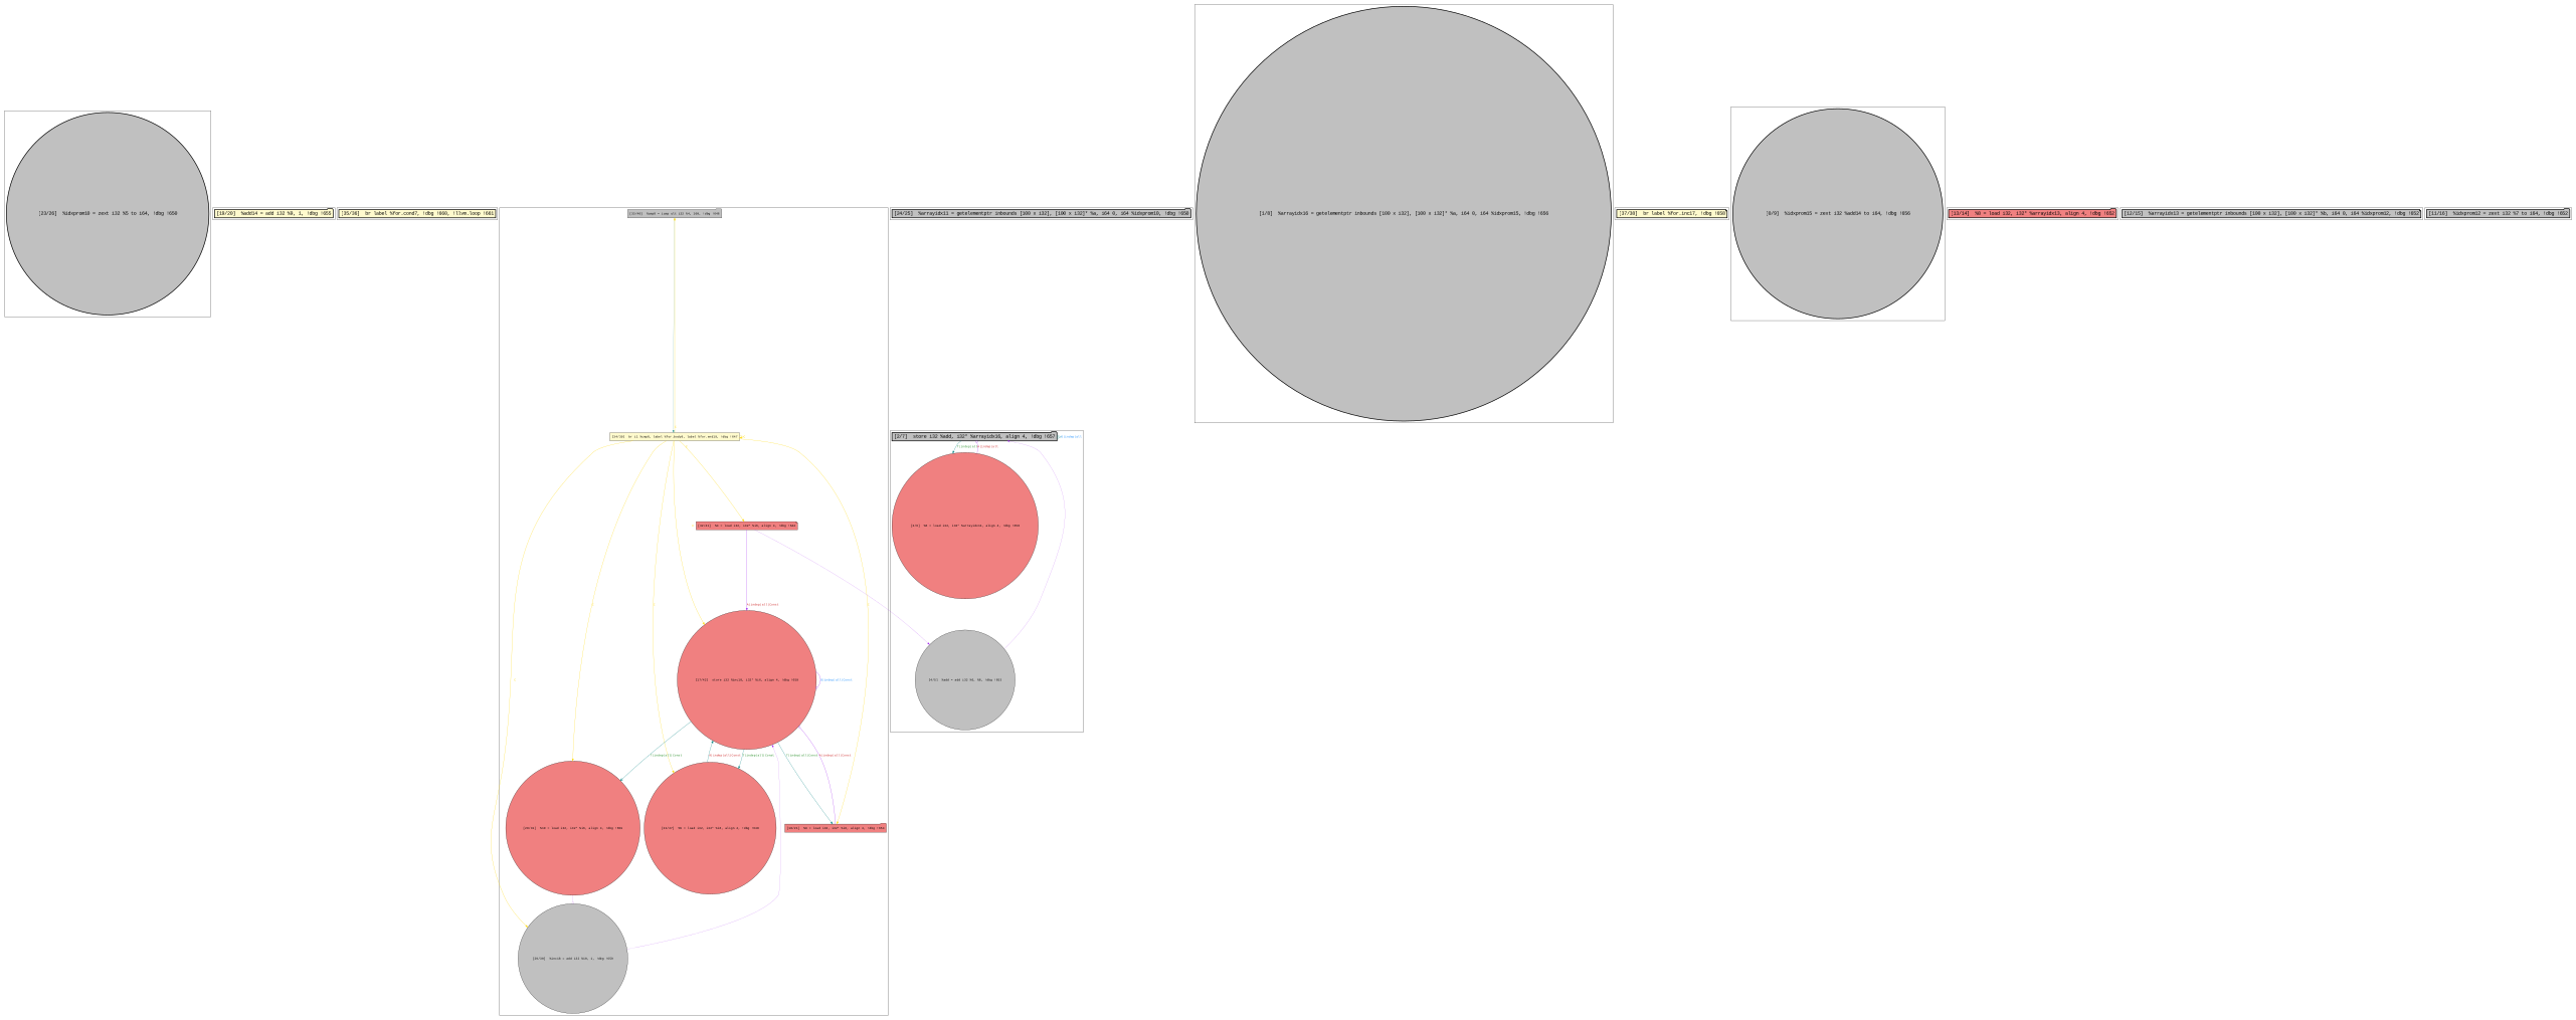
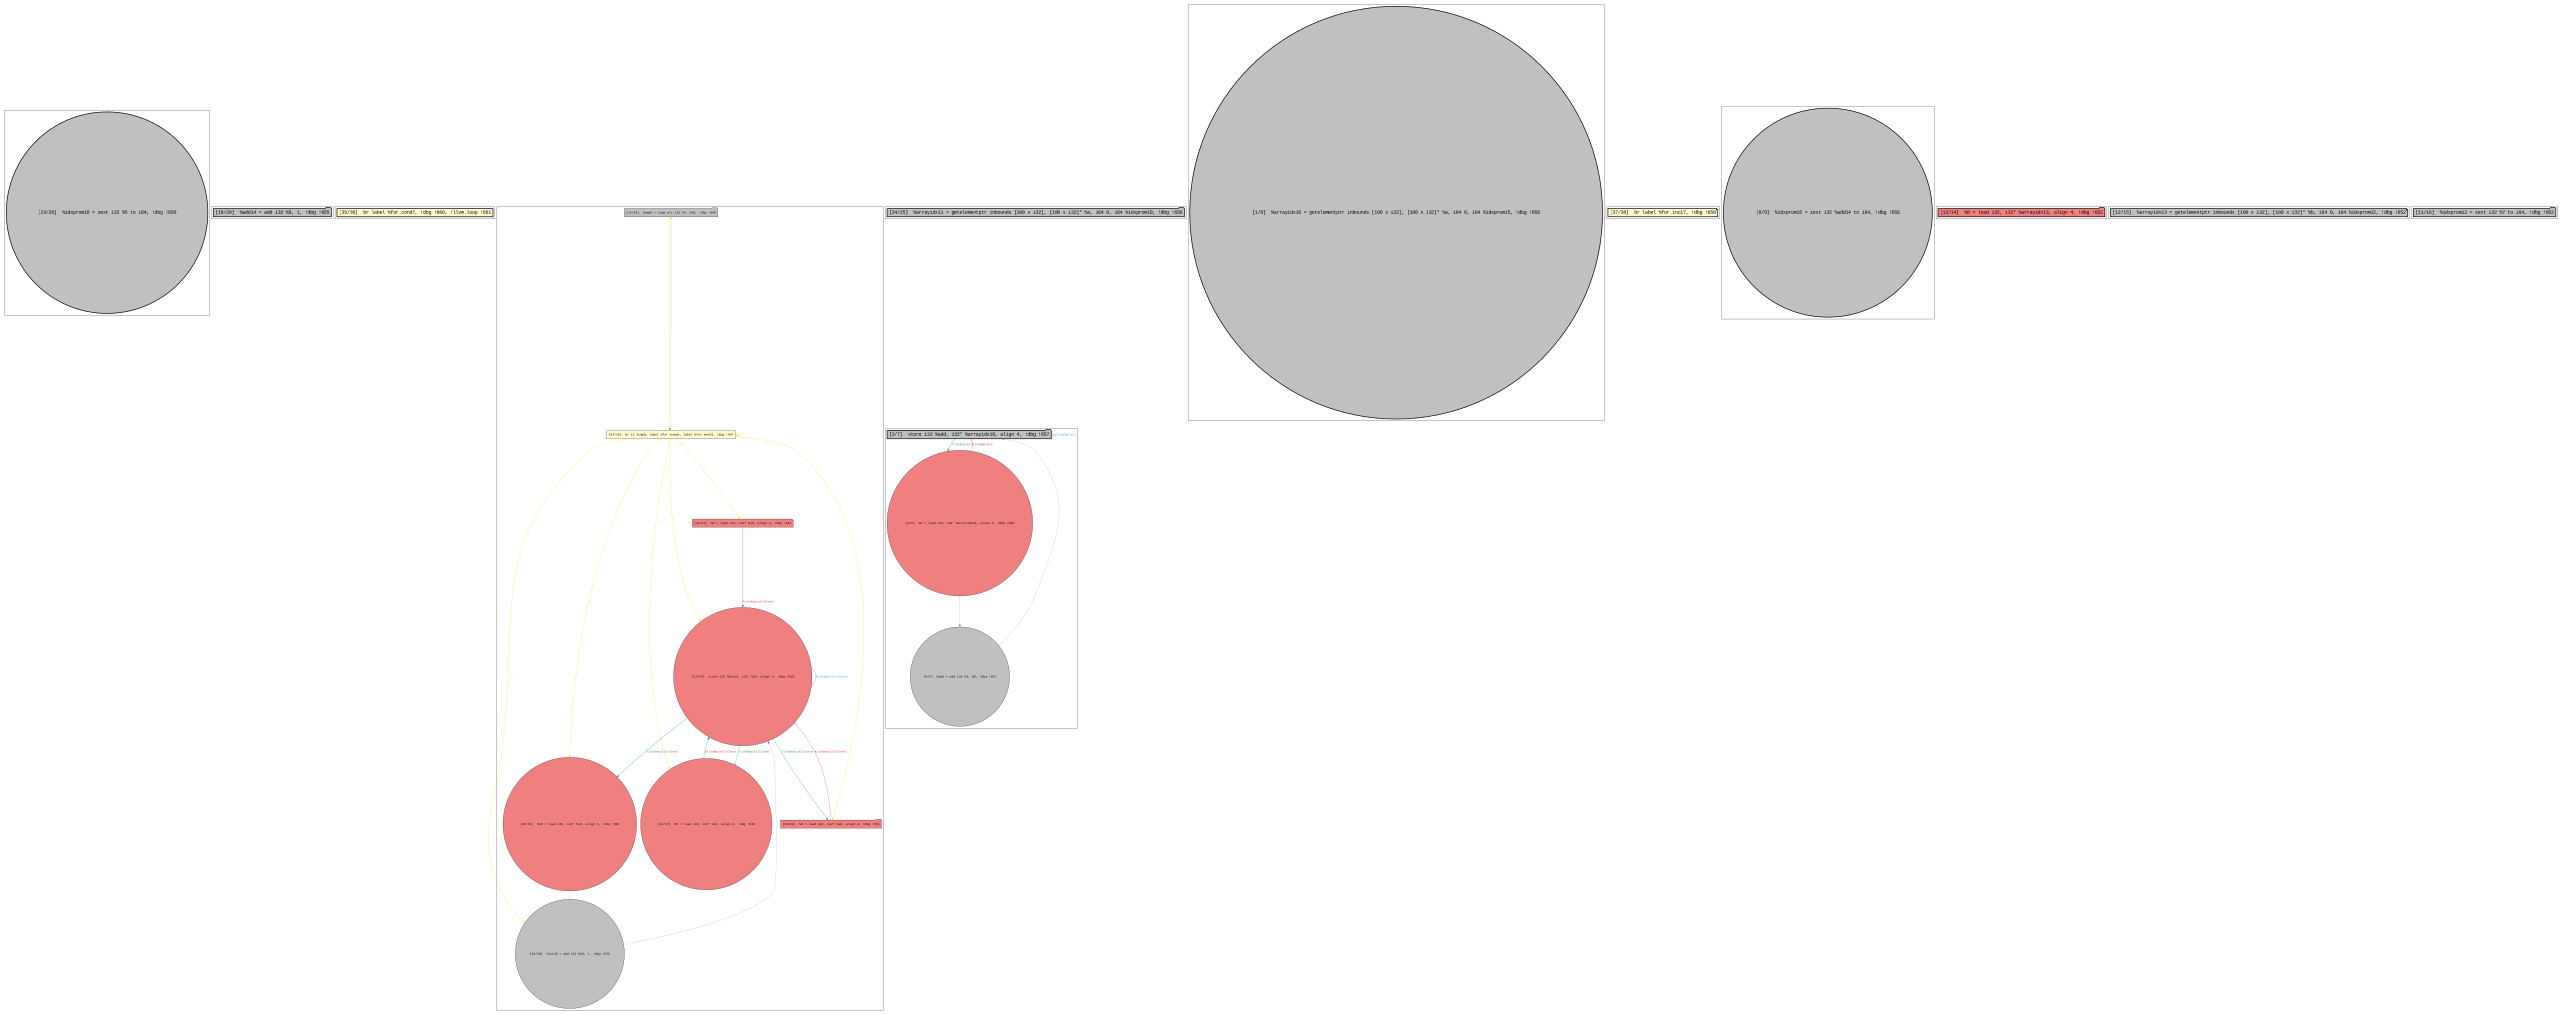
  digraph {
    fontname="Liberation Mono"
    node [fillcolor=grey fontname="Liberation Mono" fontsize=20 penwidth=3.0 shape=circle style=filled]
    edge [color=gold fontcolor=gold fontname="Liberation Mono" penwidth=1.0 style=solid]
    n1 [label="[23/26]  %idxprom10 = zext i32 %5 to i64, !dbg !650"]
-   n2 [fillcolor=lemonchiffon label="[19/20]  %add14 = add i32 %9, 1, !dbg !655" shape=folder]
+   n2 [label="[19/20]  %add14 = add i32 %9, 1, !dbg !655" shape=folder]
    n3 [fillcolor=lemonchiffon label="[35/36]  br label %for.cond7, !dbg !660, !llvm.loop !661" shape=box]
    n4 [label="[33/40]  %cmp8 = icmp ult i32 %4, 100, !dbg !646" shape=folder fontsize="" penwidth=""]
    n5 [fillcolor=lemonchiffon label="[34/39]  br i1 %cmp8, label %for.body9, label %for.end19, !dbg !647" shape=box fontsize="" penwidth=""]
    n6 [fillcolor=lightcoral label="[28/31]  %10 = load i32, i32* %i6, align 4, !dbg !659" fontsize="" penwidth=""]
    n7 [label="[29/30]  %inc18 = add i32 %10, 1, !dbg !659" fontsize="" penwidth=""]
    n8 [fillcolor=lightcoral label="[17/42]  store i32 %inc18, i32* %i6, align 4, !dbg !659" fontsize="" penwidth=""]
    n9 [fillcolor=lightcoral label="[22/27]  %5 = load i32, i32* %i6, align 4, !dbg !648" fontsize="" penwidth=""]
    n10 [fillcolor=lightcoral label="[18/21]  %9 = load i32, i32* %i6, align 4, !dbg !654" shape=folder fontsize="" penwidth=""]
    n11 [fillcolor=lightcoral label="[32/41]  %4 = load i32, i32* %i6, align 4, !dbg !644" shape=note fontsize="" penwidth=""]
    n12 [label="[2/7]  store i32 %add, i32* %arrayidx16, align 4, !dbg !657" shape=folder]
    n13 [fillcolor=lightcoral label="[3/6]  %6 = load i32, i32* %arrayidx11, align 4, !dbg !650" fontsize="" penwidth=""]
    n14 [label="[4/5]  %add = add i32 %6, %8, !dbg !653" fontsize="" penwidth=""]
    n15 [label="[24/25]  %arrayidx11 = getelementptr inbounds [100 x i32], [100 x i32]* %a, i64 0, i64 %idxprom10, !dbg !650" shape=folder]
    n16 [label="[1/8]  %arrayidx16 = getelementptr inbounds [100 x i32], [100 x i32]* %a, i64 0, i64 %idxprom15, !dbg !656"]
    n17 [fillcolor=lemonchiffon label="[37/38]  br label %for.inc17, !dbg !658" shape=note]
    n18 [label="[0/9]  %idxprom15 = zext i32 %add14 to i64, !dbg !656"]
    n19 [fillcolor=lightcoral label="[13/14]  %8 = load i32, i32* %arrayidx13, align 4, !dbg !652" shape=folder]
    n20 [label="[12/15]  %arrayidx13 = getelementptr inbounds [100 x i32], [100 x i32]* %b, i64 0, i64 %idxprom12, !dbg !652" shape=note]
    n21 [label="[11/16]  %idxprom12 = zext i32 %7 to i64, !dbg !652" shape=folder]
    subgraph cluster_1 {
      n1
    }
    subgraph cluster_2 {
      n2
    }
    subgraph cluster_3 {
      n3
    }
    subgraph cluster_4 {
      n4
      n5
      n6
      n7
      n8
      n9
      n10
      n11
    }
    subgraph cluster_5 {
      n12
      n13
      n14
    }
    subgraph cluster_6 {
      n15
    }
    subgraph cluster_7 {
      n16
    }
    subgraph cluster_8 {
      n17
    }
    subgraph cluster_9 {
      n18
    }
    subgraph cluster_10 {
      n19
    }
    subgraph cluster_11 {
      n20
    }
    subgraph cluster_12 {
      n21
    }
    n4 -> n5 [arrowhead=normal color=teal fontcolor=black penwidth=0.5]
    n5 -> n4 [label=C]
    n5 -> n5 [label=C]
    n5 -> n6 [label=C]
    n5 -> n7 [label=C]
    n5 -> n8 [label=C]
    n5 -> n9 [label=C]
    n5 -> n10 [label=C]
    n5 -> n11 [label=C]
    n6 -> n7 [arrowhead=odot color=purple fontcolor=black penwidth=0.5]
    n7 -> n8 [arrowhead=normal color=purple fontcolor=black penwidth=0.5]
    n8 -> n6 [arrowhead=vee color=teal fontcolor=forestgreen label="T|indep|all|Const"]
    n8 -> n8 [arrowhead=odot color=purple fontcolor=dodgerblue label="O|indep|all|Const"]
-   n8 -> n9 [arrowhead=normal color=teal fontcolor=forestgreen label="T|indep|all|Const"]
+   n8 -> n9 [arrowhead=odot color=teal fontcolor=forestgreen label="T|indep|all|Const"]
    n8 -> n10 [arrowhead=normal color=teal fontcolor=forestgreen label="T|indep|all|Const"]
    n9 -> n8 [arrowhead=normal color=teal fontcolor=firebrick3 label="A|indep|all|Const"]
    n10 -> n8 [arrowhead=odot color=purple fontcolor=firebrick3 label="A|indep|all|Const"]
    n11 -> n8 [arrowhead=normal color=purple fontcolor=firebrick3 label="A|indep|all|Const"]
    n12 -> n12 [arrowhead=odot color=teal fontcolor=dodgerblue label="O|indep|all"]
    n12 -> n13 [arrowhead=normal color=teal fontcolor=forestgreen label="T|indep|all"]
    n13 -> n12 [arrowhead=odot color=purple fontcolor=firebrick3 label="A|indep|all"]
-   n11 -> n14 [arrowhead=normal color=purple fontcolor=black penwidth=0.5]
+   n13 -> n14 [arrowhead=normal color=purple fontcolor=black penwidth=0.5]
    n14 -> n12 [arrowhead=vee color=purple fontcolor=black penwidth=0.5]
  }
